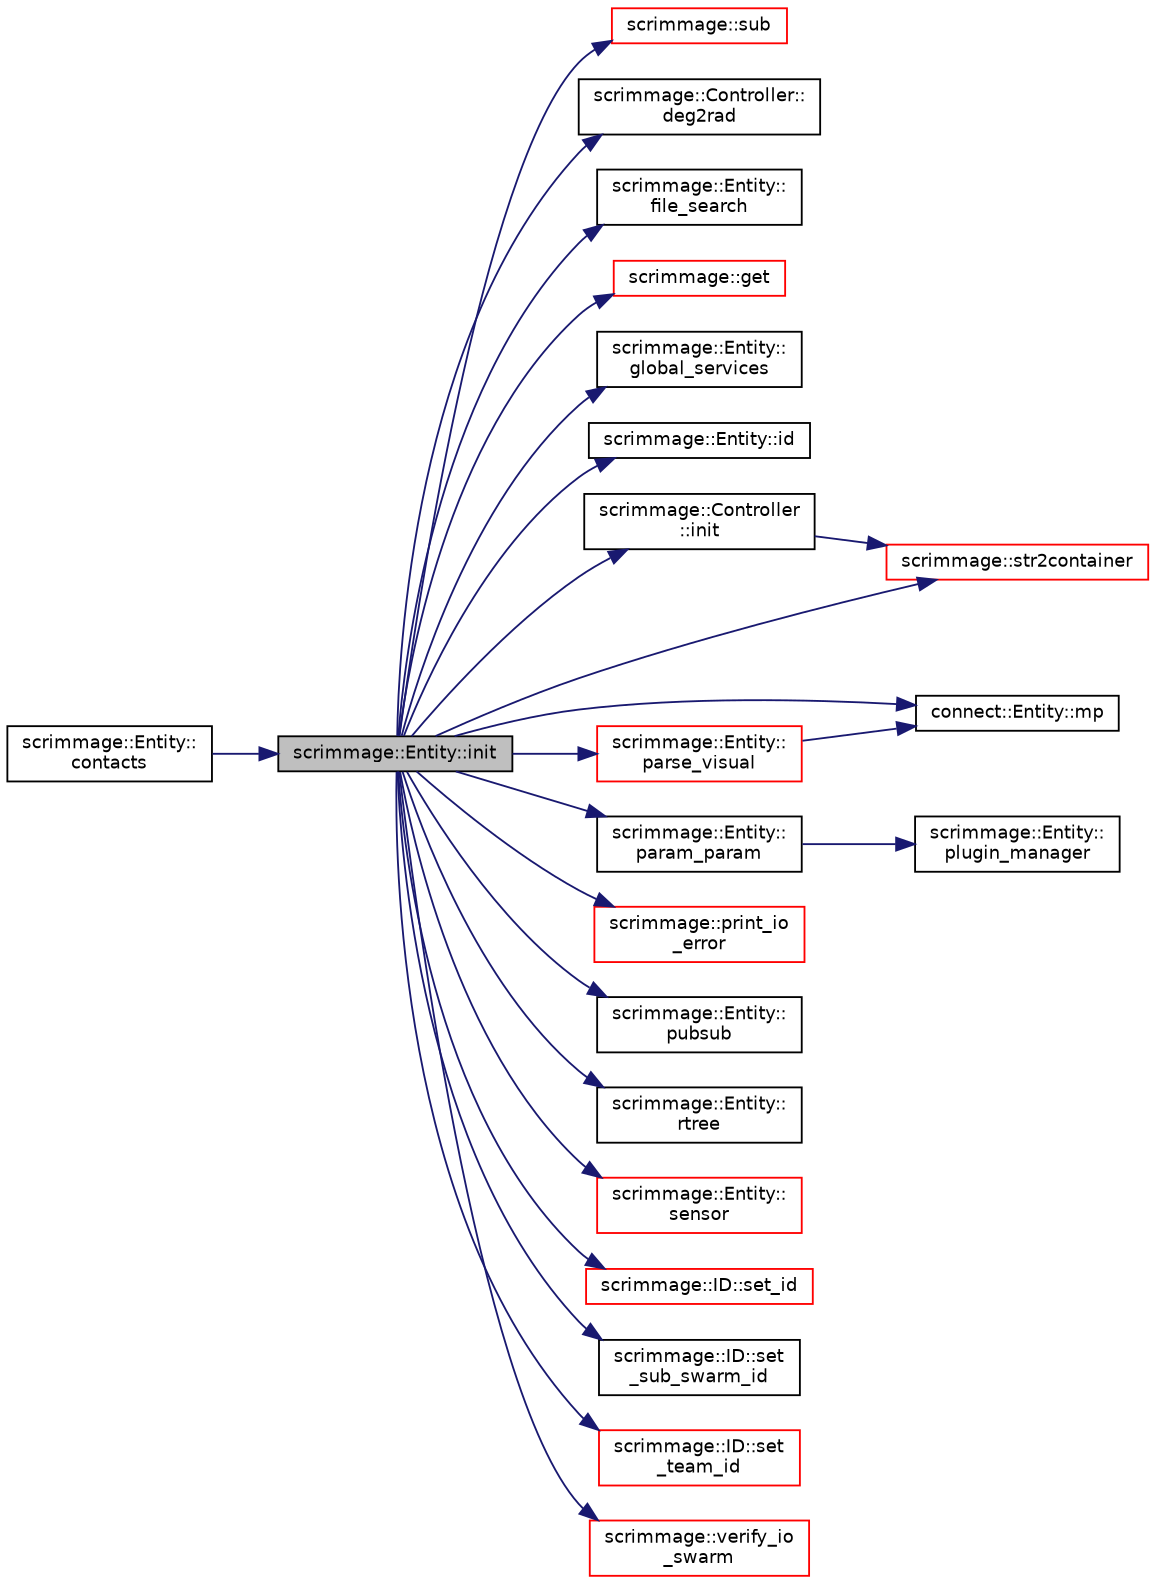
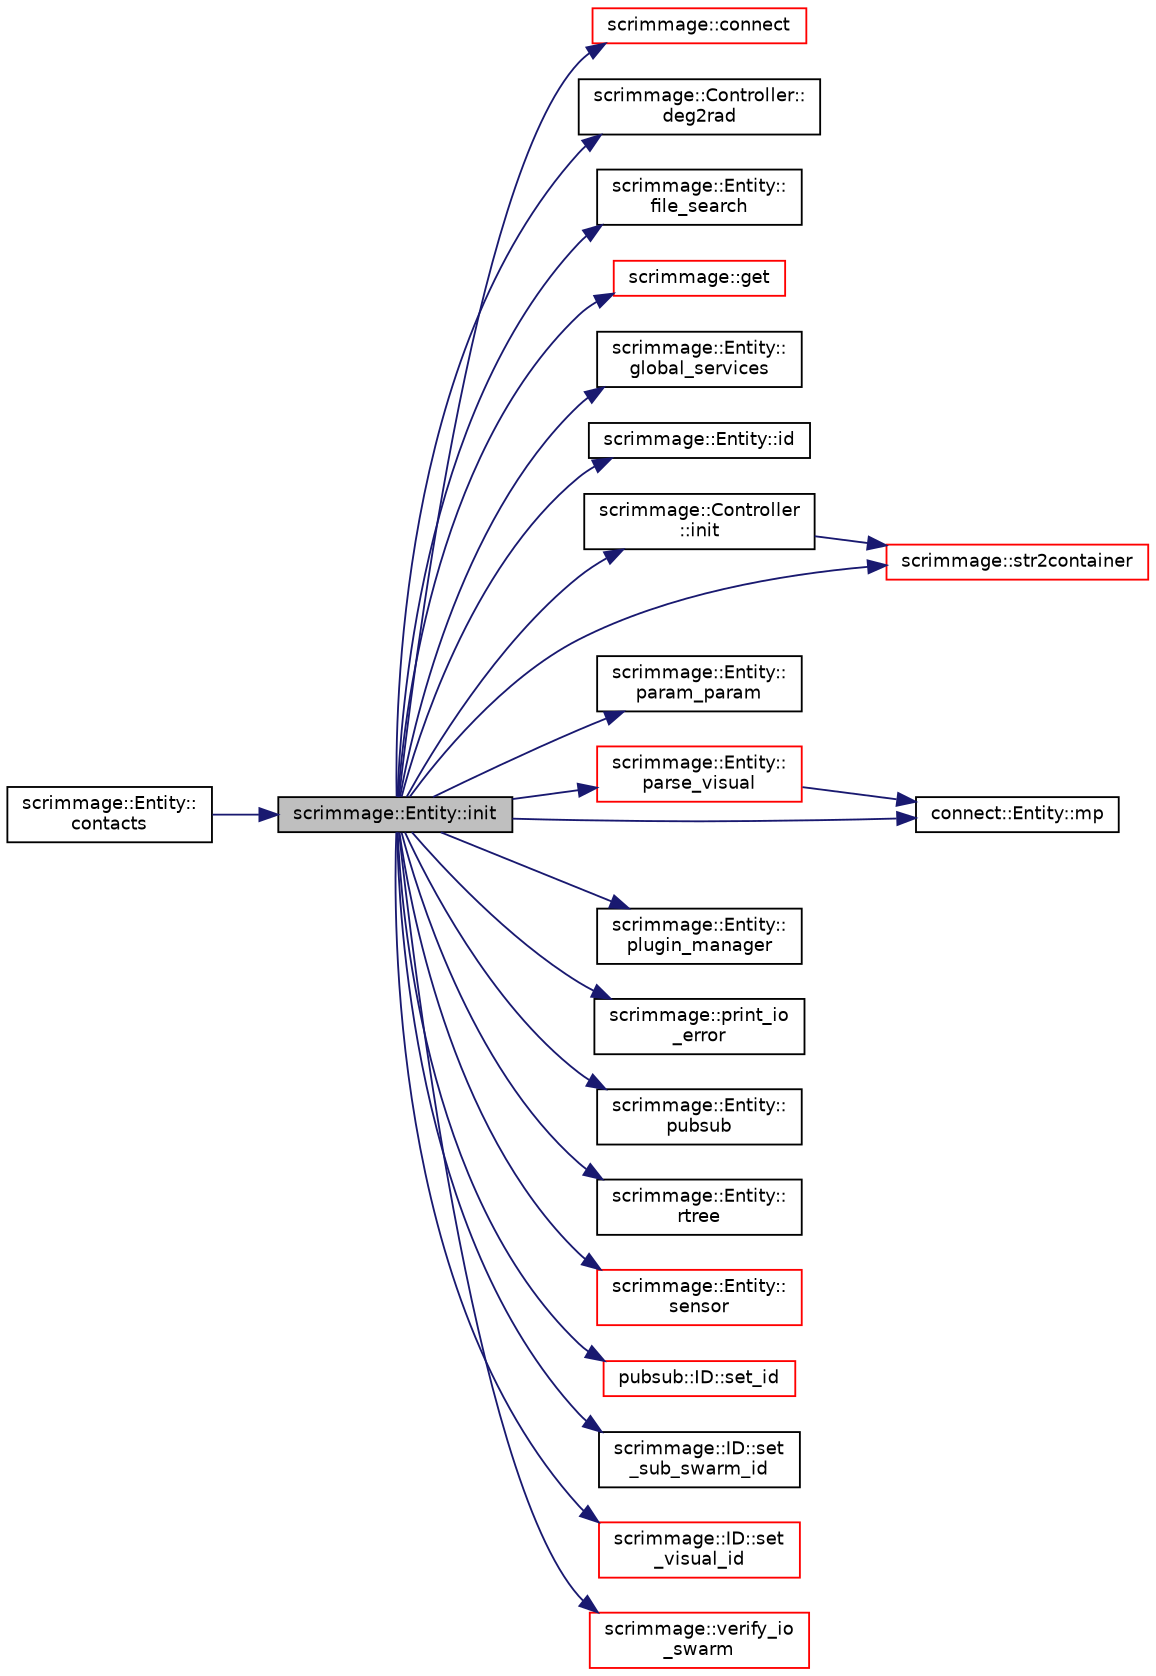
  digraph {
    rankdir=LR
    node [color=black fillcolor=white fontname=Helvetica fontsize=10 shape=record style=filled]
    edge [color=midnightblue fontname=Helvetica fontsize=10 labelfontname=Helvetica labelfontsize=10 style=solid]
    n1 [fillcolor=grey75 fontcolor=black height=0.2 label="scrimmage::Entity::init" width=0.4]
-   n2 [color=red height=0.2 label="scrimmage::sub" width=0.4]
+   n2 [color=red height=0.2 label="scrimmage::connect" width=0.4]
    n3 [height=0.2 label="scrimmage::Controller::\ldeg2rad" width=0.4]
    n4 [height=0.2 label="scrimmage::Entity::\lfile_search" width=0.4]
    n5 [color=red height=0.2 label="scrimmage::get" width=0.4]
    n6 [height=0.2 label="scrimmage::Entity::\lglobal_services" width=0.4]
    n7 [height=0.2 label="scrimmage::Entity::id" width=0.4]
    n8 [height=0.2 label="scrimmage::Controller\l::init" width=0.4]
    n9 [height=0.2 label="connect::Entity::mp" width=0.4]
    n10 [height=0.2 label="scrimmage::Entity::\lparam_param" width=0.4]
    n11 [color=red height=0.2 label="scrimmage::Entity::\lparse_visual" width=0.4]
    n12 [color=red height=0.2 label="scrimmage::str2container" width=0.4]
    n13 [height=0.2 label="scrimmage::Entity::\lplugin_manager" width=0.4]
-   n14 [color=red height=0.2 label="scrimmage::print_io\l_error" width=0.4]
+   n14 [height=0.2 label="scrimmage::print_io\l_error" width=0.4]
    n15 [height=0.2 label="scrimmage::Entity::\lpubsub" width=0.4]
    n16 [height=0.2 label="scrimmage::Entity::\lrtree" width=0.4]
    n17 [color=red height=0.2 label="scrimmage::Entity::\lsensor" width=0.4]
-   n18 [color=red height=0.2 label="scrimmage::ID::set_id" width=0.4]
+   n18 [color=red height=0.2 label="pubsub::ID::set_id" width=0.4]
    n19 [height=0.2 label="scrimmage::ID::set\l_sub_swarm_id" width=0.4]
-   n20 [color=red height=0.2 label="scrimmage::ID::set\l_team_id" width=0.4]
+   n20 [color=red height=0.2 label="scrimmage::ID::set\l_visual_id" width=0.4]
    n21 [color=red height=0.2 label="scrimmage::verify_io\l_swarm" width=0.4]
    n22 [height=0.2 label="scrimmage::Entity::\lcontacts" width=0.4]
    n1 -> n2
    n1 -> n3
    n1 -> n4
    n1 -> n5
    n1 -> n6
    n1 -> n7
    n1 -> n8
    n1 -> n9
    n1 -> n10
    n1 -> n11
    n1 -> n12
-   n10 -> n13
+   n1 -> n13
    n1 -> n14
    n1 -> n15
    n1 -> n16
    n1 -> n17
    n1 -> n18
    n1 -> n19
    n1 -> n20
    n1 -> n21
    n8 -> n12
    n11 -> n9
    n22 -> n1
  }
